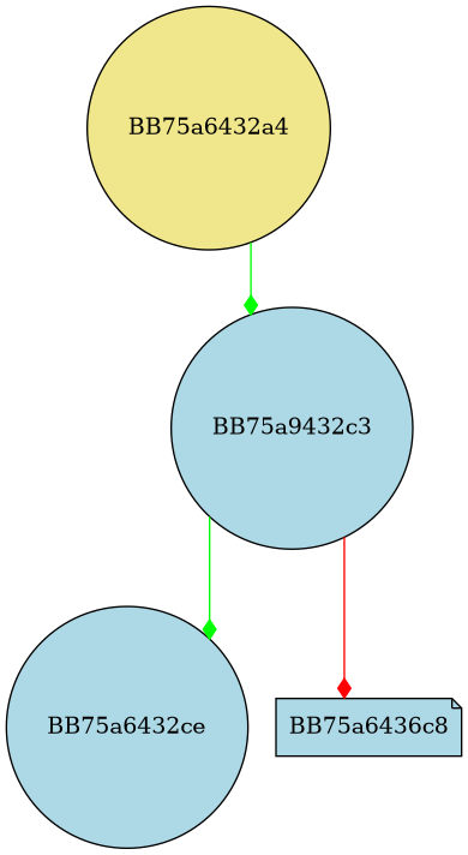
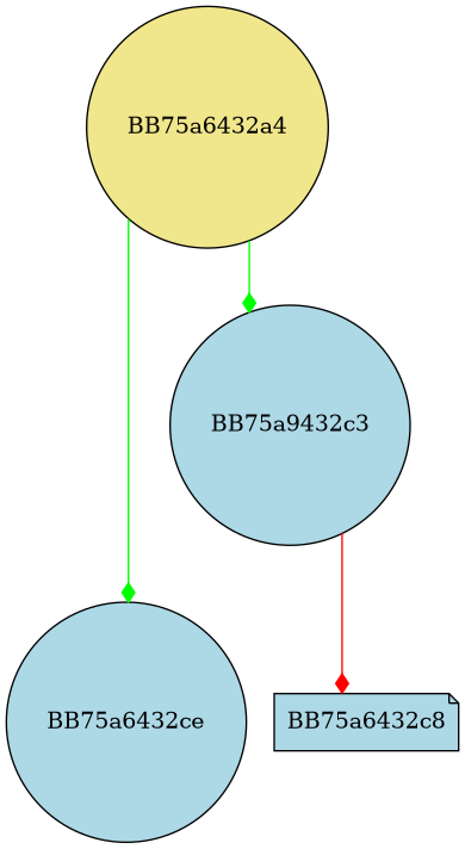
  digraph {
    splines=ortho
    node [fillcolor=lightblue shape=circle style=filled]
    edge [arrowhead=diamond color=green]
    BB75a6432a4 [fillcolor=khaki]
    n2 [label=BB75a9432c3]
    BB75a6432ce
-   BB75a6432c8 [shape=note label=BB75a6436c8]
+   BB75a6432c8 [shape=note]
    BB75a6432a4 -> n2
-   n2 -> BB75a6432ce
+   BB75a6432a4 -> BB75a6432ce
    n2 -> BB75a6432c8 [color=red]
  }
